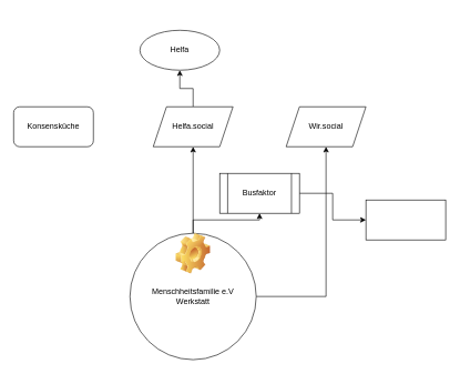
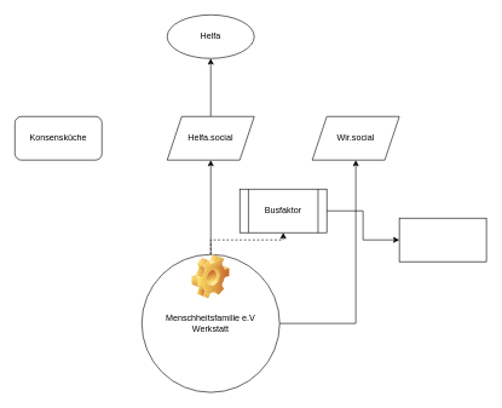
  <mxCell id="0" />
  <mxCell id="1" parent="0" />
  <mxCell id="2" value="" style="edgeStyle=orthogonalEdgeStyle;rounded=0;orthogonalLoop=1;jettySize=auto;html=1;" edge="1" parent="1" source="5" target="7"><mxGeometry relative="1" as="geometry" /></mxCell>
  <mxCell id="3" value="" style="edgeStyle=orthogonalEdgeStyle;rounded=0;orthogonalLoop=1;jettySize=auto;html=1;" edge="1" parent="1" source="5" target="9"><mxGeometry relative="1" as="geometry" /></mxCell>
- <mxCell id="4" value="" style="edgeStyle=orthogonalEdgeStyle;rounded=0;orthogonalLoop=1;jettySize=auto;html=1;" edge="1" parent="1" source="5" target="12"><mxGeometry relative="1" as="geometry" /></mxCell>
+ <mxCell id="4" value="" style="edgeStyle=orthogonalEdgeStyle;rounded=0;orthogonalLoop=1;jettySize=auto;html=1;dashed=1;" edge="1" parent="1" source="5" target="12"><mxGeometry relative="1" as="geometry" /></mxCell>
  <mxCell id="5" value="Menschheitsfamilie e.V&lt;br&gt;Werkstatt" style="ellipse;whiteSpace=wrap;html=1;aspect=fixed;" vertex="1" parent="1"><mxGeometry x="195" y="350" width="190" height="190" as="geometry" /></mxCell>
  <mxCell id="6" value="" style="edgeStyle=orthogonalEdgeStyle;rounded=0;orthogonalLoop=1;jettySize=auto;html=1;" edge="1" parent="1" source="7" target="8"><mxGeometry relative="1" as="geometry" /></mxCell>
  <mxCell id="7" value="Helfa.social" style="shape=parallelogram;perimeter=parallelogramPerimeter;whiteSpace=wrap;html=1;fixedSize=1;" vertex="1" parent="1"><mxGeometry x="230" y="160" width="120" height="60" as="geometry" /></mxCell>
- <mxCell id="8" value="Helfa" style="ellipse;whiteSpace=wrap;html=1;" vertex="1" parent="1"><mxGeometry x="210" y="45" width="120" height="60" as="geometry" /></mxCell>
+ <mxCell id="8" value="Helfa" style="ellipse;whiteSpace=wrap;html=1;" vertex="1" parent="1"><mxGeometry x="230" y="20" width="120" height="60" as="geometry" /></mxCell>
  <mxCell id="9" value="Wir.social" style="shape=parallelogram;perimeter=parallelogramPerimeter;whiteSpace=wrap;html=1;fixedSize=1;" vertex="1" parent="1"><mxGeometry x="430" y="160" width="120" height="60" as="geometry" /></mxCell>
  <mxCell id="10" value="Konsensküche" style="rounded=1;whiteSpace=wrap;html=1;" vertex="1" parent="1"><mxGeometry x="20" y="160" width="120" height="60" as="geometry" /></mxCell>
  <mxCell id="11" value="" style="edgeStyle=orthogonalEdgeStyle;rounded=0;orthogonalLoop=1;jettySize=auto;html=1;" edge="1" parent="1" source="12" target="13"><mxGeometry relative="1" as="geometry" /></mxCell>
  <mxCell id="12" value="Busfaktor" style="shape=process;whiteSpace=wrap;html=1;backgroundOutline=1;" vertex="1" parent="1"><mxGeometry x="330" y="260" width="120" height="60" as="geometry" /></mxCell>
  <mxCell id="13" value="" style="whiteSpace=wrap;html=1;" vertex="1" parent="1"><mxGeometry x="550" y="300" width="120" height="60" as="geometry" /></mxCell>
  <mxCell id="14" value="" style="shape=image;html=1;verticalLabelPosition=bottom;verticalAlign=top;imageAspect=1;aspect=fixed;image=img/clipart/Gear_128x128.png" vertex="1" parent="1"><mxGeometry x="264" y="350" width="52" height="61" as="geometry" /></mxCell>
